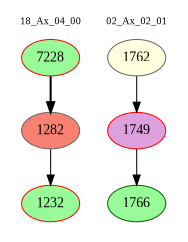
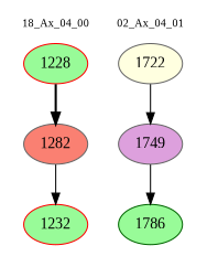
  digraph {
    fontname="Liberation Serif"
    node [color=gray40 fillcolor=palegreen fontname="Liberation Serif" style=filled]
    edge [color=black fontname="Liberation Serif" style=solid]
-   n1 [color=red label=7228]
+   n1 [color=red label=1228]
    n2 [fillcolor=salmon label=1282]
    n3 [color=red label=1232]
-   n4 [fillcolor=lightyellow label=1762]
-   n5 [color=red fillcolor=plum label=1749]
-   n6 [color=darkgreen label=1766]
+   n4 [fillcolor=lightyellow label=1722]
+   n5 [fillcolor=plum label=1749]
+   n6 [color=darkgreen label=1786]
    subgraph cluster_1 {
      color=white
      fontsize=10
      label="18_Ax_04_00"
      n1
      n2
      n3
    }
    subgraph cluster_2 {
      color=white
      fontsize=10
-     label="02_Ax_02_01"
+     label="02_Ax_04_01"
      n4
      n5
      n6
    }
    n1 -> n2 [style=bold]
    n2 -> n3
    n4 -> n5
    n5 -> n6
  }
